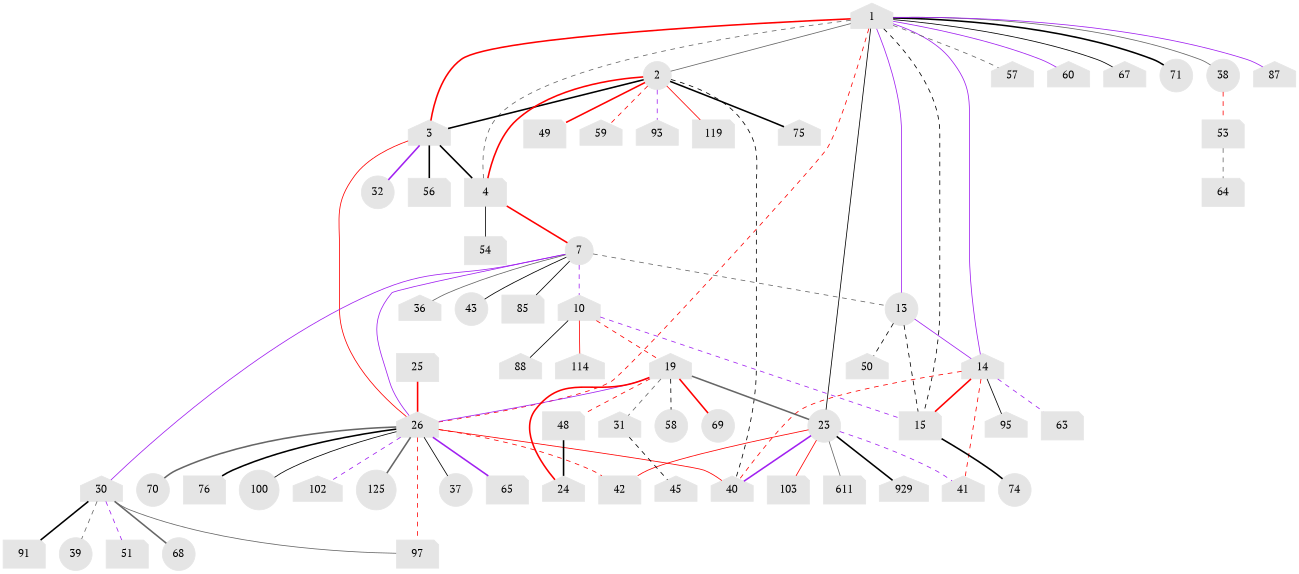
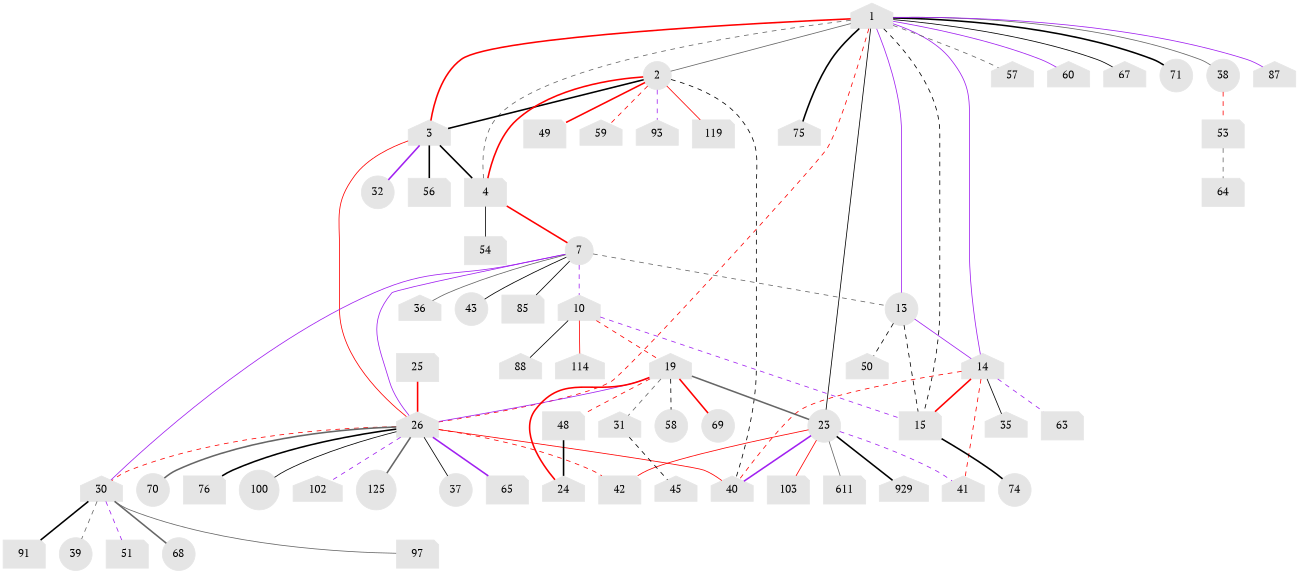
  graph {
    fontname="PT Serif"
    node [color=gray90 fontname="PT Serif" shape=house style=filled]
    edge [color=black fontname="PT Serif" style=solid]
    1 [super="+16+6"]
    2 [shape=circle super="+52+55"]
    3 [super="+33+110+104+115"]
    4 [shape=note super="+5+81+106"]
    13 [shape=circle super="+17"]
    14 [super="+18+61"]
    15 [shape=note super="+89+90"]
    23 [shape=circle]
    26 [super="+28+27"]
    38 [shape=circle]
    57
    60 [super="+117"]
    67
    71 [shape=circle]
    75
    87
    40 [super="+46+105"]
    49 [shape=note]
    59
    93 [super="+121"]
    119 [shape=note]
    32 [shape=circle]
    56 [shape=note]
    7 [shape=circle super="+73+94+8+9+34"]
    54 [shape=note]
    50
-   35 [label=95]
+   35
    41
    63 [shape=note super="+86+118+116"]
    74 [shape=circle]
    42 [shape=note]
    103 [shape=note]
    n33 [label=611 shape=note]
    n34 [label=929]
    30 [super="+39"]
    37 [shape=circle super="+128"]
    65 [shape=note]
    70 [shape=circle]
    76 [shape=note]
    100 [shape=circle]
    102
    125 [shape=circle]
    53 [shape=note]
    10 [super="+12+79"]
    36
    43 [shape=circle super="+113"]
    85 [shape=note]
    19 [super="+22+109+92+20"]
    88
    114
    51 [shape=note]
    68 [shape=circle]
    91 [shape=note]
    97 [shape=note]
    n55 [label=39 shape=circle]
    24 [super="+120+107"]
    31 [super="+78"]
    48 [shape=note]
    58 [shape=circle]
    69 [shape=circle]
    45
    25 [shape=note]
    64 [shape=note]
    1 -- 2 [color=gray40 weight=2]
    1 -- 3 [color=red style=bold weight=2]
    1 -- 4 [color=gray40 style=dashed weight=4]
    1 -- 13 [color=purple weight=2]
    1 -- 14 [color=purple weight=2]
    1 -- 15 [style=dashed]
    1 -- 23 [weight=2]
    1 -- 26 [color=red style=dashed]
    1 -- 38 [color=gray40]
    1 -- 57 [color=gray40 style=dashed]
    1 -- 60 [color=purple]
    1 -- 67
    1 -- 71 [style=bold]
-   2 -- 75 [style=bold]
+   1 -- 75 [style=bold]
    1 -- 87 [color=purple]
    2 -- 3 [style=bold]
    2 -- 4 [color=red style=bold weight=2]
    2 -- 40 [style=dashed]
    2 -- 49 [color=red style=bold]
    2 -- 59 [color=red style=dashed]
    2 -- 93 [color=purple style=dashed]
    2 -- 119 [color=red]
    3 -- 4 [style=bold weight=2]
    3 -- 26 [color=red]
    3 -- 32 [color=purple style=bold]
    3 -- 56 [style=bold]
    4 -- 7 [color=red style=bold]
    4 -- 54
    13 -- 14 [color=purple weight=4]
    13 -- 15 [style=dashed weight=2]
    13 -- 50 [style=dashed]
    14 -- 15 [color=red style=bold weight=2]
    14 -- 40 [color=red style=dashed]
    14 -- 35
    14 -- 41 [color=red style=dashed]
    14 -- 63 [color=purple style=dashed]
    15 -- 74 [style=bold]
    23 -- 40 [color=purple style=bold]
    23 -- 41 [color=purple style=dashed]
    23 -- 42 [color=red]
    23 -- 103 [color=red]
    23 -- n33 [color=gray40]
    23 -- n34 [style=bold]
    26 -- 40 [color=red]
    26 -- 42 [color=red style=dashed]
-   26 -- 97 [color=red style=dashed weight=4]
+   26 -- 30 [color=red style=dashed weight=4]
    26 -- 37
    26 -- 65 [color=purple style=bold]
    26 -- 70 [color=gray40 style=bold]
    26 -- 76 [style=bold]
    26 -- 100
    26 -- 102 [color=purple style=dashed]
    26 -- 125 [color=gray40 style=bold]
    38 -- 53 [color=red style=dashed]
    7 -- 13 [color=gray40 style=dashed]
    7 -- 26 [color=purple]
    7 -- 30 [color=purple]
    7 -- 10 [color=purple style=dashed weight=8]
    7 -- 36 [color=gray40]
    7 -- 43
    7 -- 85
    30 -- 51 [color=purple style=dashed]
    30 -- 68 [color=gray40 style=bold]
    30 -- 91 [style=bold]
    30 -- 97 [color=gray40]
    30 -- n55 [color=gray40 style=dashed]
    53 -- 64 [color=gray40 style=dashed]
    10 -- 15 [color=purple style=dashed]
    10 -- 19 [color=red style=dashed]
    10 -- 88
    10 -- 114 [color=red]
    19 -- 23 [color=gray40 style=bold weight=4]
    19 -- 26 [color=purple weight=2]
    19 -- 24 [color=red style=bold weight=4]
    19 -- 31 [color=gray40 style=dashed]
    19 -- 48 [color=red style=dashed]
    19 -- 58 [style=dashed]
    19 -- 69 [color=red style=bold]
    31 -- 45 [style=dashed]
    48 -- 24 [style=bold]
    25 -- 26 [color=red style=bold weight=4]
  }
